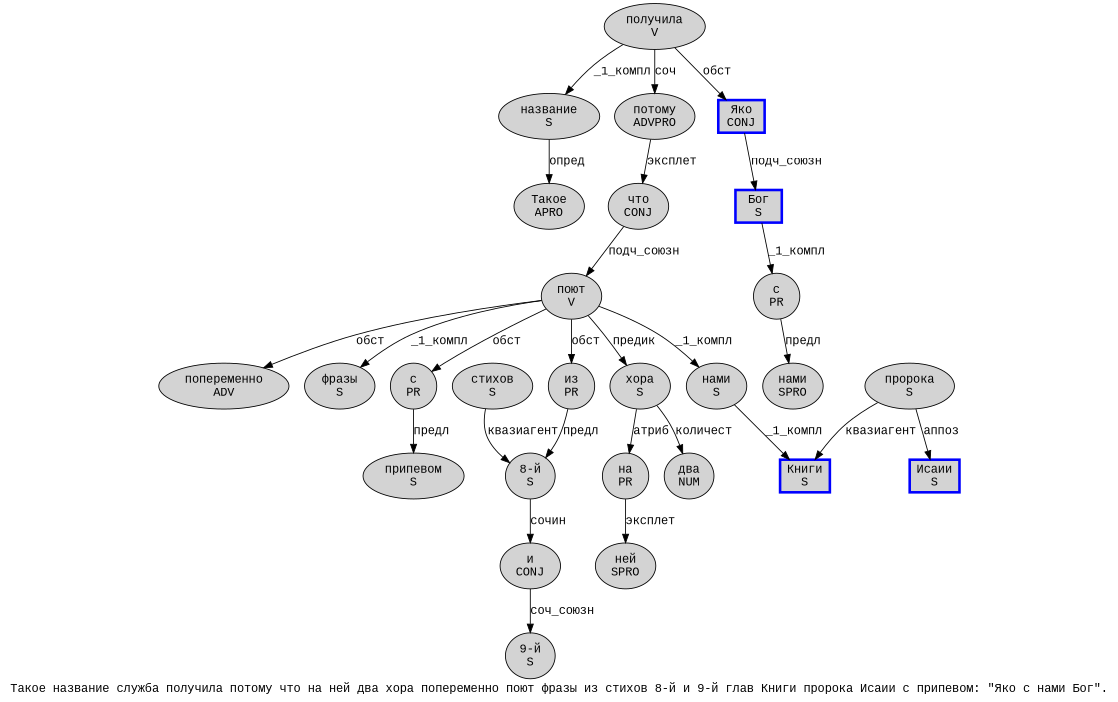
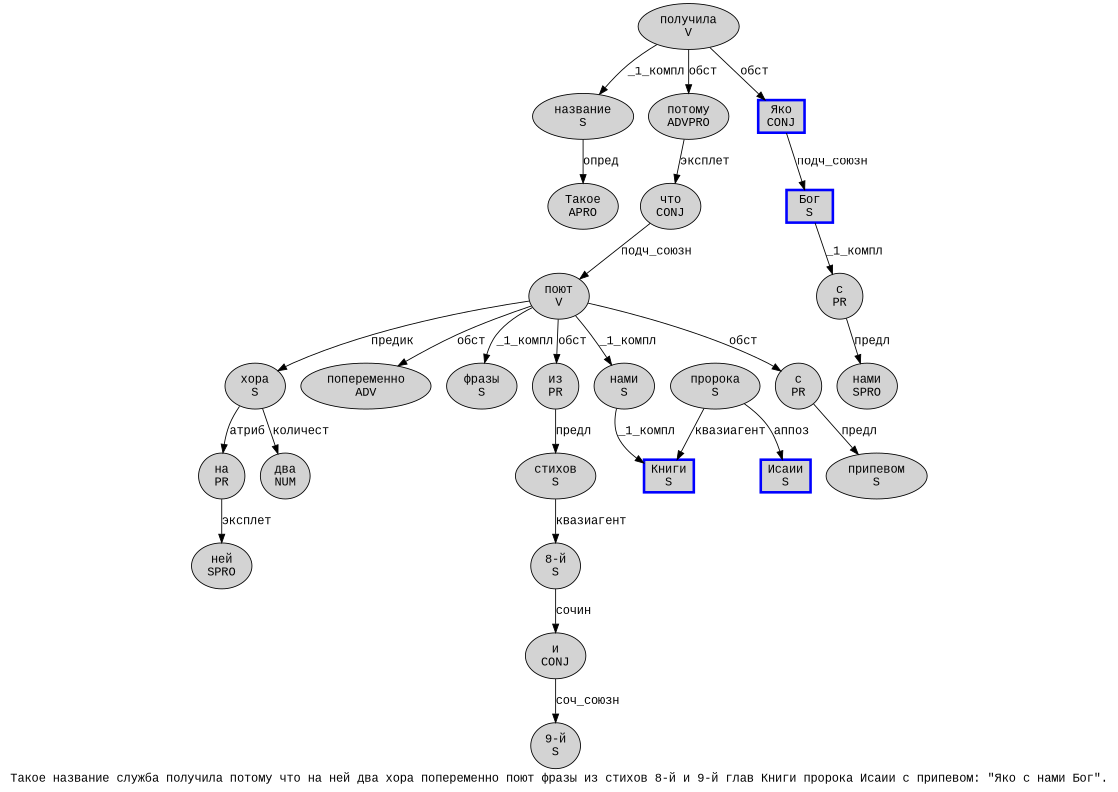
  digraph {
    fontname="Liberation Mono"
    label="Такое название служба получила потому что на ней два хора попеременно поют фразы из стихов 8-й и 9-й глав Книги пророка Исаии с припевом: \"Яко с нами Бог\"."
    node [fillcolor=lightgray fontname="Liberation Mono" penwidth=1 shape=ellipse style=filled]
    edge [fontname="Liberation Mono"]
    n1 [label="Такое\nAPRO"]
    n2 [label="название\nS"]
    n3 [label="получила\nV"]
    n4 [label="потому\nADVPRO"]
    n5 [color=blue label="Яко\nCONJ" penwidth=3 shape=box]
    n6 [label="что\nCONJ"]
    n7 [color=blue label="Бог\nS" penwidth=3 shape=box]
    n8 [label="поют\nV"]
    n9 [label="хора\nS"]
    n10 [label="попеременно\nADV"]
    n11 [label="фразы\nS"]
    n12 [label="из\nPR"]
    n13 [label="нами\nS"]
    n14 [label="с\nPR"]
    n15 [label="на\nPR"]
    n16 [label="ней\nSPRO"]
    n17 [label="два\nNUM"]
    n18 [label="стихов\nS"]
    n19 [color=blue label="Книги\nS" penwidth=3 shape=box]
    n20 [label="припевом\nS"]
    n21 [label="8-й\nS"]
    n22 [label="и\nCONJ"]
    n23 [label="9-й\nS"]
    n24 [label="пророка\nS"]
    n25 [color=blue label="Исаии\nS" penwidth=3 shape=box]
    n26 [label="с\nPR"]
    n27 [label="нами\nSPRO"]
    n2 -> n1 [label="опред"]
    n3 -> n2 [label="_1_компл"]
-   n3 -> n4 [label="соч"]
+   n3 -> n4 [label="обст"]
    n3 -> n5 [label="обст"]
    n4 -> n6 [label="эксплет"]
    n5 -> n7 [label="подч_союзн"]
    n6 -> n8 [label="подч_союзн"]
    n7 -> n26 [label="_1_компл"]
    n8 -> n9 [label="предик"]
    n8 -> n10 [label="обст"]
    n8 -> n11 [label="_1_компл"]
    n8 -> n12 [label="обст"]
    n8 -> n13 [label="_1_компл"]
    n8 -> n14 [label="обст"]
    n9 -> n15 [label="атриб"]
    n9 -> n17 [label="количест"]
-   n12 -> n21 [label="предл"]
+   n12 -> n18 [label="предл"]
    n13 -> n19 [label="_1_компл"]
    n14 -> n20 [label="предл"]
    n15 -> n16 [label="эксплет"]
    n18 -> n21 [label="квазиагент"]
    n21 -> n22 [label="сочин"]
    n22 -> n23 [label="соч_союзн"]
    n24 -> n19 [label="квазиагент"]
    n24 -> n25 [label="аппоз"]
    n26 -> n27 [label="предл"]
  }
